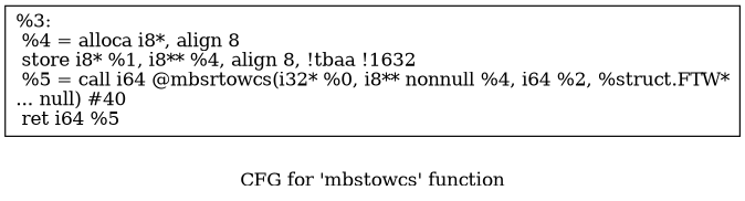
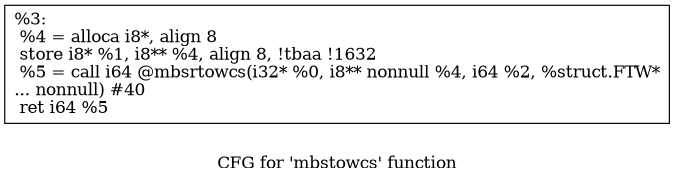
  digraph {
    label="CFG for 'mbstowcs' function"
-   n1 [label="{%3:\l  %4 = alloca i8*, align 8\l  store i8* %1, i8** %4, align 8, !tbaa !1632\l  %5 = call i64 @mbsrtowcs(i32* %0, i8** nonnull %4, i64 %2, %struct.FTW*\l... null) #40\l  ret i64 %5\l}" shape=record]
+   n1 [label="{%3:\l  %4 = alloca i8*, align 8\l  store i8* %1, i8** %4, align 8, !tbaa !1632\l  %5 = call i64 @mbsrtowcs(i32* %0, i8** nonnull %4, i64 %2, %struct.FTW*\l... nonnull) #40\l  ret i64 %5\l}" shape=record]
  }
